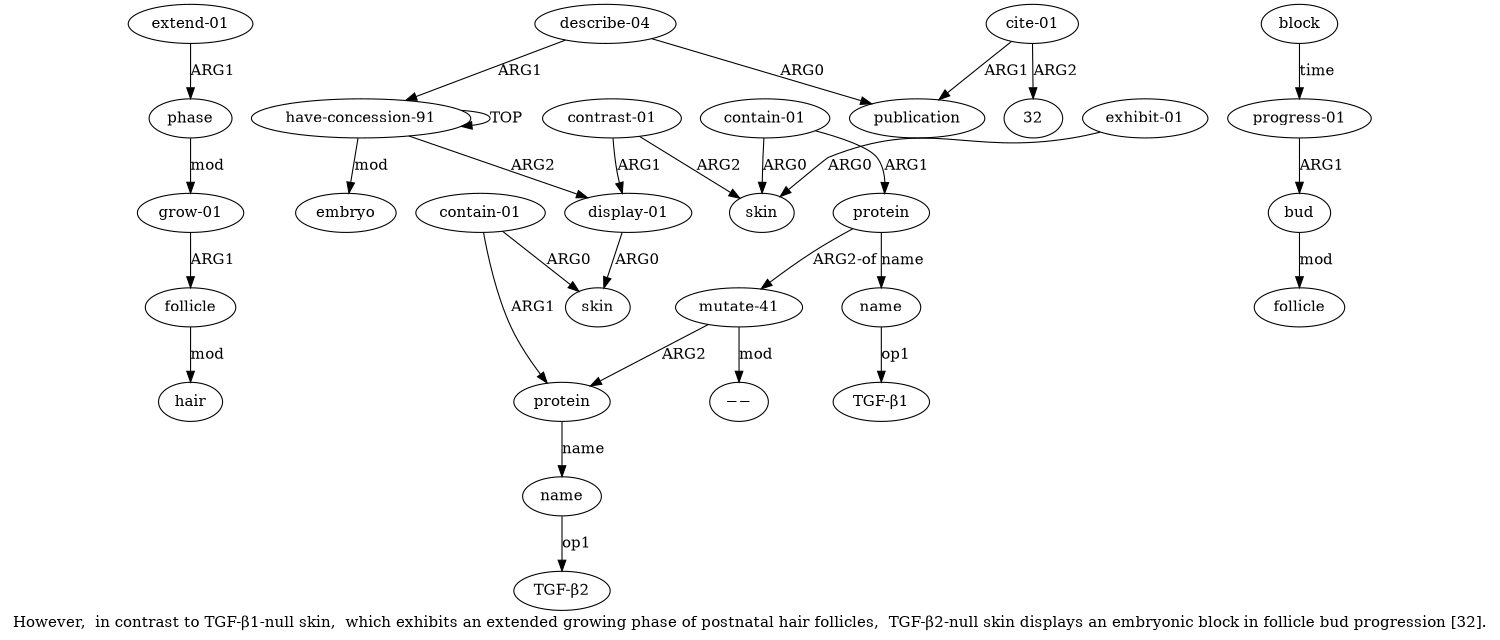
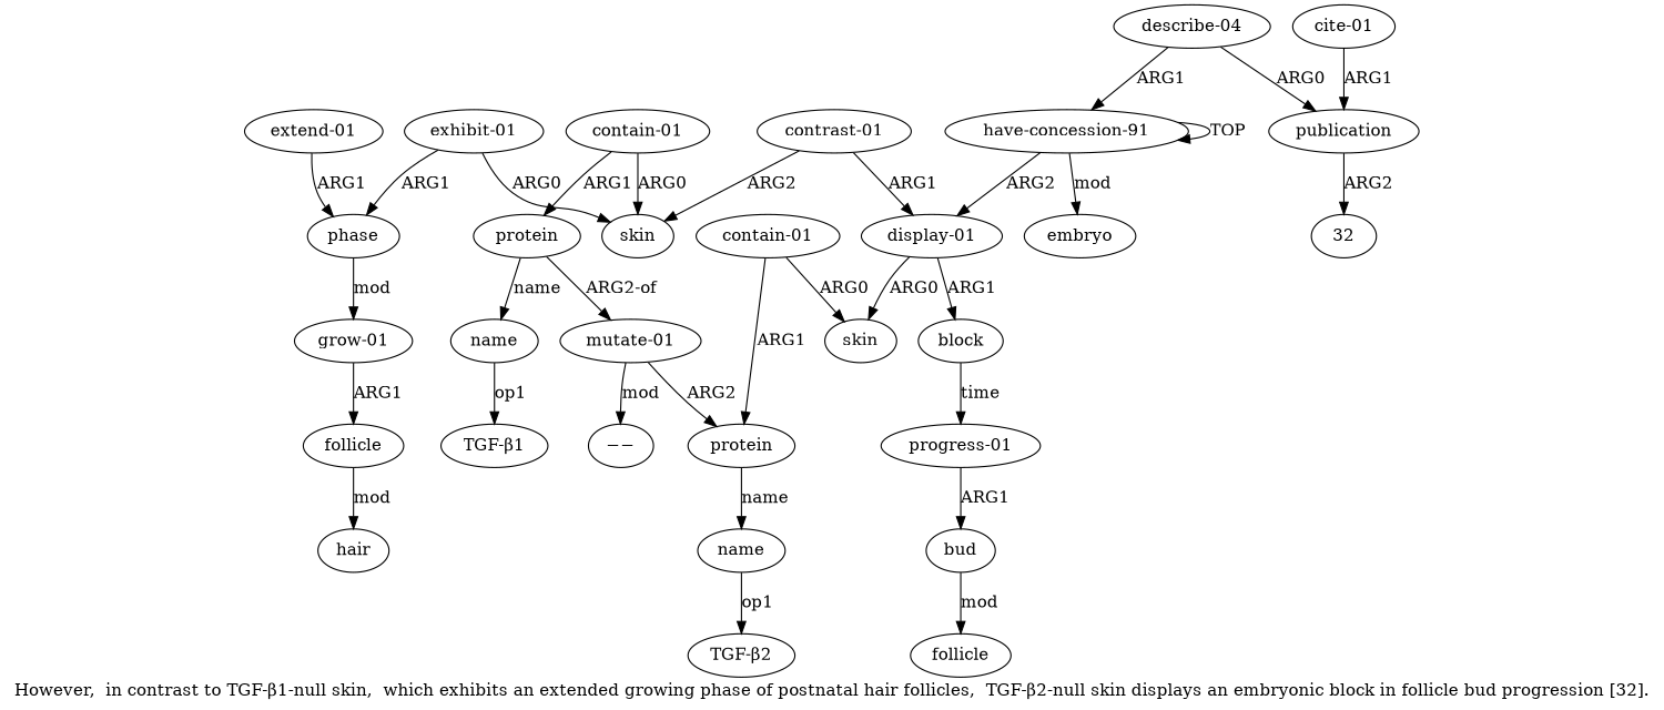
  digraph {
    label="However,  in contrast to TGF-β1-null skin,  which exhibits an extended growing phase of postnatal hair follicles,  TGF-β2-null skin displays an embryonic block in follicle bud progression [32]."
    node [color=black gold_ind=-1 gold_label=follicle test_ind=-1 test_label=follicle]
    edge [color=black gold_label=ARG1 test_label=ARG1]
    n1 [gold_ind=20 gold_label="extend-01" label="extend-01" test_ind=20 test_label="extend-01"]
    n2 [gold_ind=15 gold_label=phase label=phase test_ind=15 test_label=phase]
    n3 [gold_ind=16 gold_label="grow-01" label="grow-01" test_ind=16 test_label="grow-01"]
    n4 [gold_ind=17 label=follicle test_ind=17]
    n5 [gold_ind=21 gold_label="contain-01" label="contain-01" test_ind=21 test_label="contain-01"]
    n6 [gold_ind=22 gold_label=protein label=protein test_ind=22 test_label=protein]
    n7 [gold_ind=13 gold_label=skin label=skin test_ind=13 test_label=skin]
    n8 [gold_ind=23 gold_label=name label=name test_ind=23 test_label=name]
-   n9 [gold_ind=6 gold_label="mutate-01" label="mutate-41" test_ind=6 test_label="mutate-01"]
+   n9 [gold_ind=6 gold_label="mutate-01" label="mutate-01" test_ind=6 test_label="mutate-01"]
    n10 [gold_label="TGF-β1" label="TGF-β1" test_label="TGF-β1"]
    n11 [gold_ind=4 gold_label=protein label=protein test_ind=4 test_label=protein]
    n12 [gold_label="−−" label="−−" test_label="−−"]
    n13 [gold_ind=5 gold_label=name label=name test_ind=5 test_label=name]
    n14 [gold_ind=24 gold_label="describe-01" label="describe-04" test_ind=24 test_label="describe-01"]
    n15 [gold_ind=25 gold_label=publication label=publication test_ind=25 test_label=publication]
    n16 [gold_ind=0 gold_label="have-concession-91" label="have-concession-91" test_ind=0 test_label="have-concession-91"]
    n17 [gold_ind=1 gold_label="display-01" label="display-01" test_ind=1 test_label="display-01"]
    n18 [gold_ind=8 gold_label=embryo label=embryo test_ind=8 test_label=embryo]
    n19 [gold_ind=2 gold_label=skin label=skin test_ind=2 test_label=skin]
    n20 [gold_ind=7 gold_label=block label=block test_ind=7 test_label=block]
    n21 [gold_ind=26 gold_label="cite-01" label="cite-01" test_ind=26 test_label="cite-01"]
    n22 [gold_label=32 label=32 test_label=32]
    n23 [gold_label="TGF-β2" label="TGF-β2" test_label="TGF-β2"]
    n24 [gold_ind=18 gold_label=hair label=hair test_ind=18 test_label=hair]
    n25 [gold_ind=14 gold_label="exhibit-01" label="exhibit-01" test_ind=14 test_label="exhibit-01"]
    n26 [gold_ind=11 label=follicle test_ind=11]
    n27 [gold_ind=10 gold_label=bud label=bud test_ind=10 test_label=bud]
    n28 [gold_ind=12 gold_label="contrast-01" label="contrast-01" test_ind=12 test_label="contrast-01"]
    n29 [gold_ind=9 gold_label="progress-01" label="progress-01" test_ind=9 test_label="progress-01"]
    n30 [gold_ind=3 gold_label="contain-01" label="contain-01" test_ind=3 test_label="contain-01"]
    n1 -> n2 [label=ARG1]
    n2 -> n3 [gold_label=mod label=mod test_label=mod]
    n3 -> n4 [label=ARG1]
    n4 -> n24 [gold_label=mod label=mod test_label=mod]
    n5 -> n6 [label=ARG1]
    n5 -> n7 [gold_label=ARG0 label=ARG0 test_label=ARG0]
    n6 -> n8 [gold_label=name label=name test_label=name]
    n6 -> n9 [gold_label="ARG2-of" label="ARG2-of" test_label="ARG2-of"]
    n8 -> n10 [gold_label=op1 label=op1 test_label=op1]
    n9 -> n11 [gold_label=ARG2 label=ARG2 test_label=ARG2]
    n9 -> n12 [gold_label=mod label=mod test_label=mod]
    n11 -> n13 [gold_label=name label=name test_label=name]
    n13 -> n23 [gold_label=op1 label=op1 test_label=op1]
    n14 -> n15 [gold_label=ARG0 label=ARG0 test_label=ARG0]
    n14 -> n16 [label=ARG1]
    n16 -> n16 [gold_label=TOP label=TOP test_label=TOP]
    n16 -> n17 [gold_label=ARG2 label=ARG2 test_label=ARG2]
    n16 -> n18 [gold_label=mod label=mod test_label=mod]
    n17 -> n19 [gold_label=ARG0 label=ARG0 test_label=ARG0]
+   n17 -> n20 [label=ARG1]
    n20 -> n29 [gold_label=time label=time test_label=time]
    n21 -> n15 [label=ARG1]
-   n21 -> n22 [gold_label=ARG2 label=ARG2 test_label=ARG2]
+   n15 -> n22 [gold_label=ARG2 label=ARG2 test_label=ARG2]
+   n25 -> n2 [label=ARG1]
    n25 -> n7 [gold_label=ARG0 label=ARG0 test_label=ARG0]
    n27 -> n26 [gold_label=mod label=mod test_label=mod]
    n28 -> n7 [gold_label=ARG2 label=ARG2 test_label=ARG2]
    n28 -> n17 [label=ARG1]
    n29 -> n27 [label=ARG1]
    n30 -> n11 [label=ARG1]
    n30 -> n19 [gold_label=ARG0 label=ARG0 test_label=ARG0]
  }
